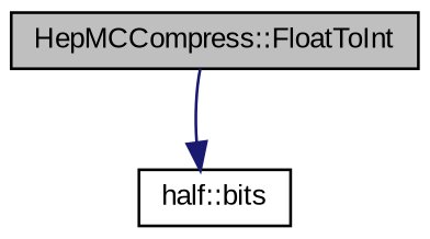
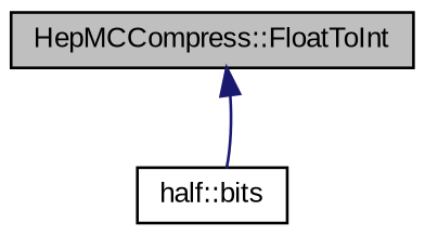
  digraph {
    rankdir=TB
    fontname="Liberation Sans"
    node [color=black fontname="Liberation Sans" fontsize=10 shape=record]
    n1 [fillcolor=grey75 fontcolor=black height=0.2 label="HepMCCompress::FloatToInt" style=filled width=0.4]
    n2 [height=0.2 label="half::bits" width=0.4]
-   n1 -> n2 [color=midnightblue fontname="Liberation Sans" fontsize=10 labelfontname=FreeSans labelfontsize=10 style=solid]
+   n2 -> n1 [color=midnightblue fontname="Liberation Sans" fontsize=10 labelfontname=FreeSans labelfontsize=10 style=solid]
  }
